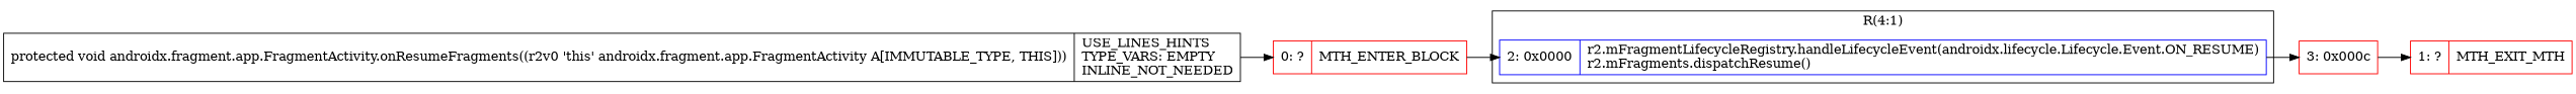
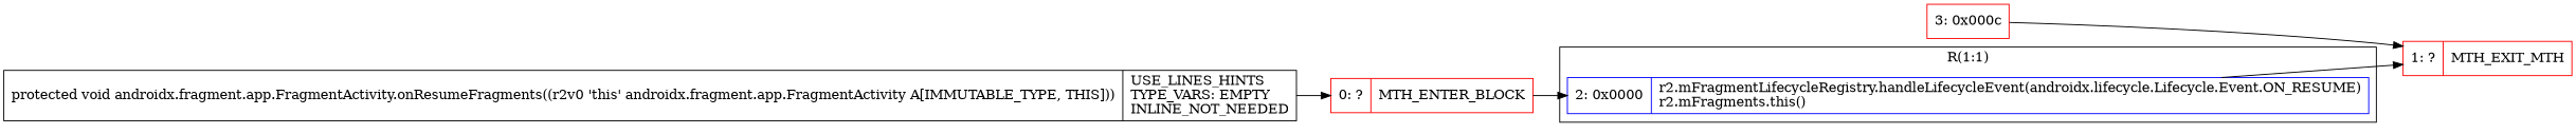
  digraph {
    rankdir=LR
    node [color=red shape=record]
-   n1 [color=blue label="{2\:\ 0x0000|r2.mFragmentLifecycleRegistry.handleLifecycleEvent(androidx.lifecycle.Lifecycle.Event.ON_RESUME)\lr2.mFragments.dispatchResume()\l}"]
+   n1 [color=blue label="{2\:\ 0x0000|r2.mFragmentLifecycleRegistry.handleLifecycleEvent(androidx.lifecycle.Lifecycle.Event.ON_RESUME)\lr2.mFragments.this()\l}"]
    n2 [label="{3\:\ 0x000c}"]
    n3 [label="{1\:\ ?|MTH_EXIT_MTH\l}"]
    n4 [label="{0\:\ ?|MTH_ENTER_BLOCK\l}"]
    n5 [label="{protected void androidx.fragment.app.FragmentActivity.onResumeFragments((r2v0 'this' androidx.fragment.app.FragmentActivity A[IMMUTABLE_TYPE, THIS]))  | USE_LINES_HINTS\lTYPE_VARS: EMPTY\lINLINE_NOT_NEEDED\l}" color=""]
    subgraph cluster_1 {
-     label="R(4:1)"
+     label="R(1:1)"
      n1
    }
-   n1 -> n2
+   n1 -> n3
    n2 -> n3
    n4 -> n1
    n5 -> n4
  }
